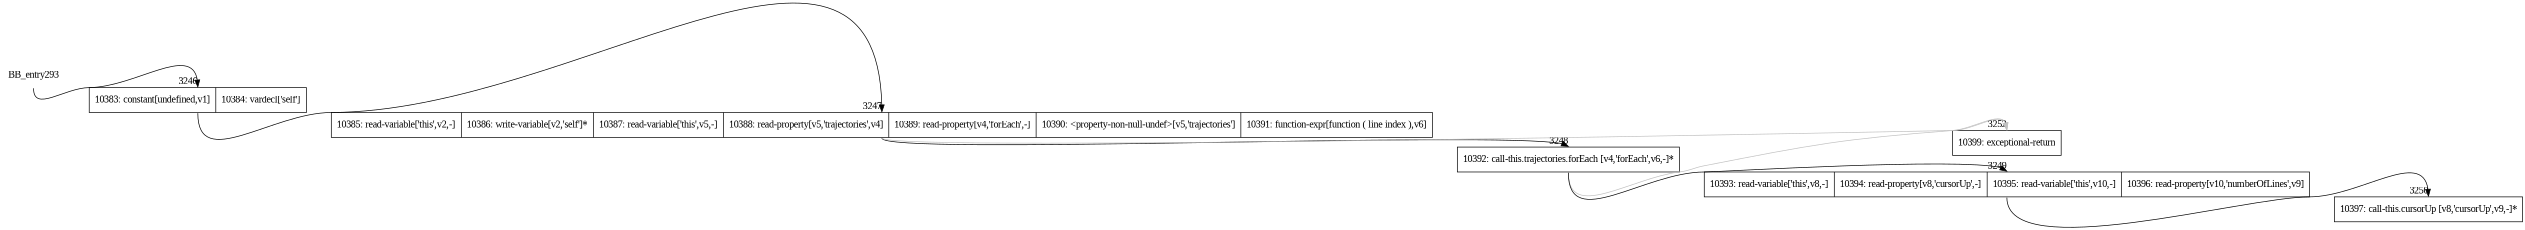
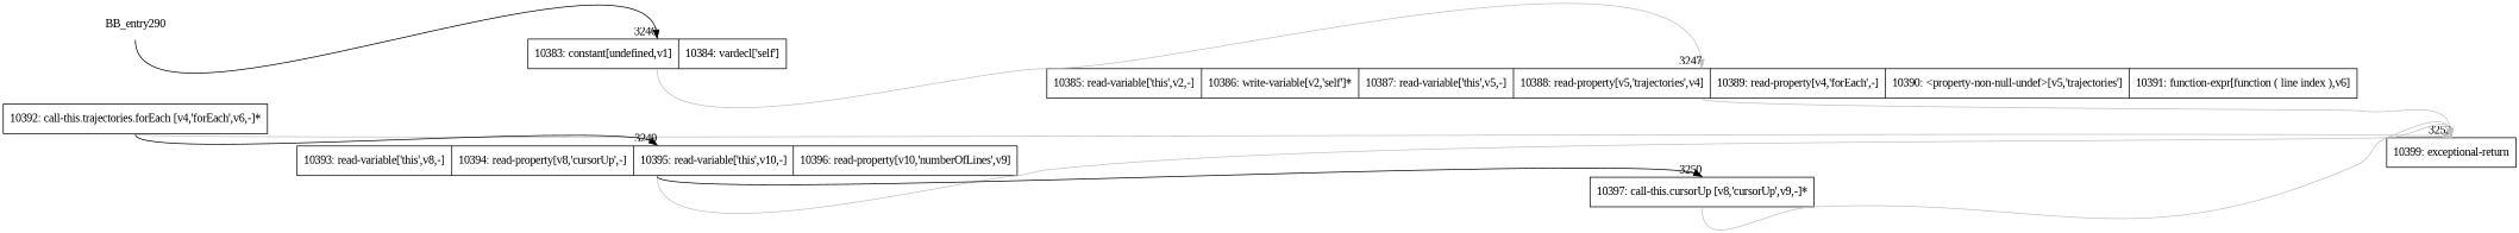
  digraph {
    fontname="Liberation Serif"
    rankdir=LR
    node [fontname="Liberation Serif" shape=record]
    edge [fontname="Liberation Serif" headport=n tailport=s]
-   BB_entry290 [shape=none label=BB_entry293]
+   BB_entry290 [shape=none]
    n2 [label="{10383: constant[undefined,v1]|10384: vardecl['self']}"]
    n3 [label="{10385: read-variable['this',v2,-]|10386: write-variable[v2,'self']*|10387: read-variable['this',v5,-]|10388: read-property[v5,'trajectories',v4]|10389: read-property[v4,'forEach',-]|10390: \<property-non-null-undef\>[v5,'trajectories']|10391: function-expr[function ( line index ),v6]}"]
    n4 [label="{10392: call-this.trajectories.forEach [v4,'forEach',v6,-]*}"]
    n5 [label="{10399: exceptional-return}"]
    n6 [label="{10393: read-variable['this',v8,-]|10394: read-property[v8,'cursorUp',-]|10395: read-variable['this',v10,-]|10396: read-property[v10,'numberOfLines',v9]}"]
    n7 [label="{10397: call-this.cursorUp [v8,'cursorUp',v9,-]*}"]
    BB_entry290 -> n2 [headlabel="    3246"]
-   n2 -> n3 [headlabel="      3247"]
-   n3 -> n4 [headlabel="      3248"]
+   n2 -> n3 [headlabel="      3247" color=gray]
    n3 -> n5 [color=gray headlabel="      3252"]
    n4 -> n5 [color=gray]
    n4 -> n6 [headlabel="      3249"]
+   n6 -> n5 [color=gray]
    n6 -> n7 [headlabel="      3250"]
+   n7 -> n5 [color=gray]
  }
